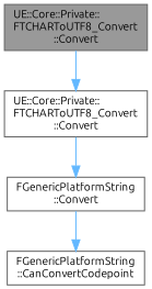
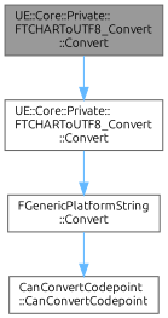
  digraph {
    fontname=Ubuntu
    rankdir=TB
    node [color=grey40 fillcolor=white fontname=Ubuntu fontsize=10 shape=box style=filled]
    edge [color=steelblue1 fontname=Ubuntu fontsize=10 labelfontname=Helvetica labelfontsize=10 style=solid]
    n1 [color=gray40 fillcolor=grey60 fontcolor=black height=0.2 label="UE::Core::Private::\lFTCHARToUTF8_Convert\l::Convert" width=0.4]
    n2 [height=0.2 label="UE::Core::Private::\lFTCHARToUTF8_Convert\l::Convert" width=0.4]
    n3 [height=0.2 label="FGenericPlatformString\l::Convert" width=0.4]
-   n4 [height=0.2 label="FGenericPlatformString\l::CanConvertCodepoint" width=0.4]
+   n4 [height=0.2 label="CanConvertCodepoint\l::CanConvertCodepoint" width=0.4]
    n1 -> n2
    n2 -> n3
    n3 -> n4
  }
